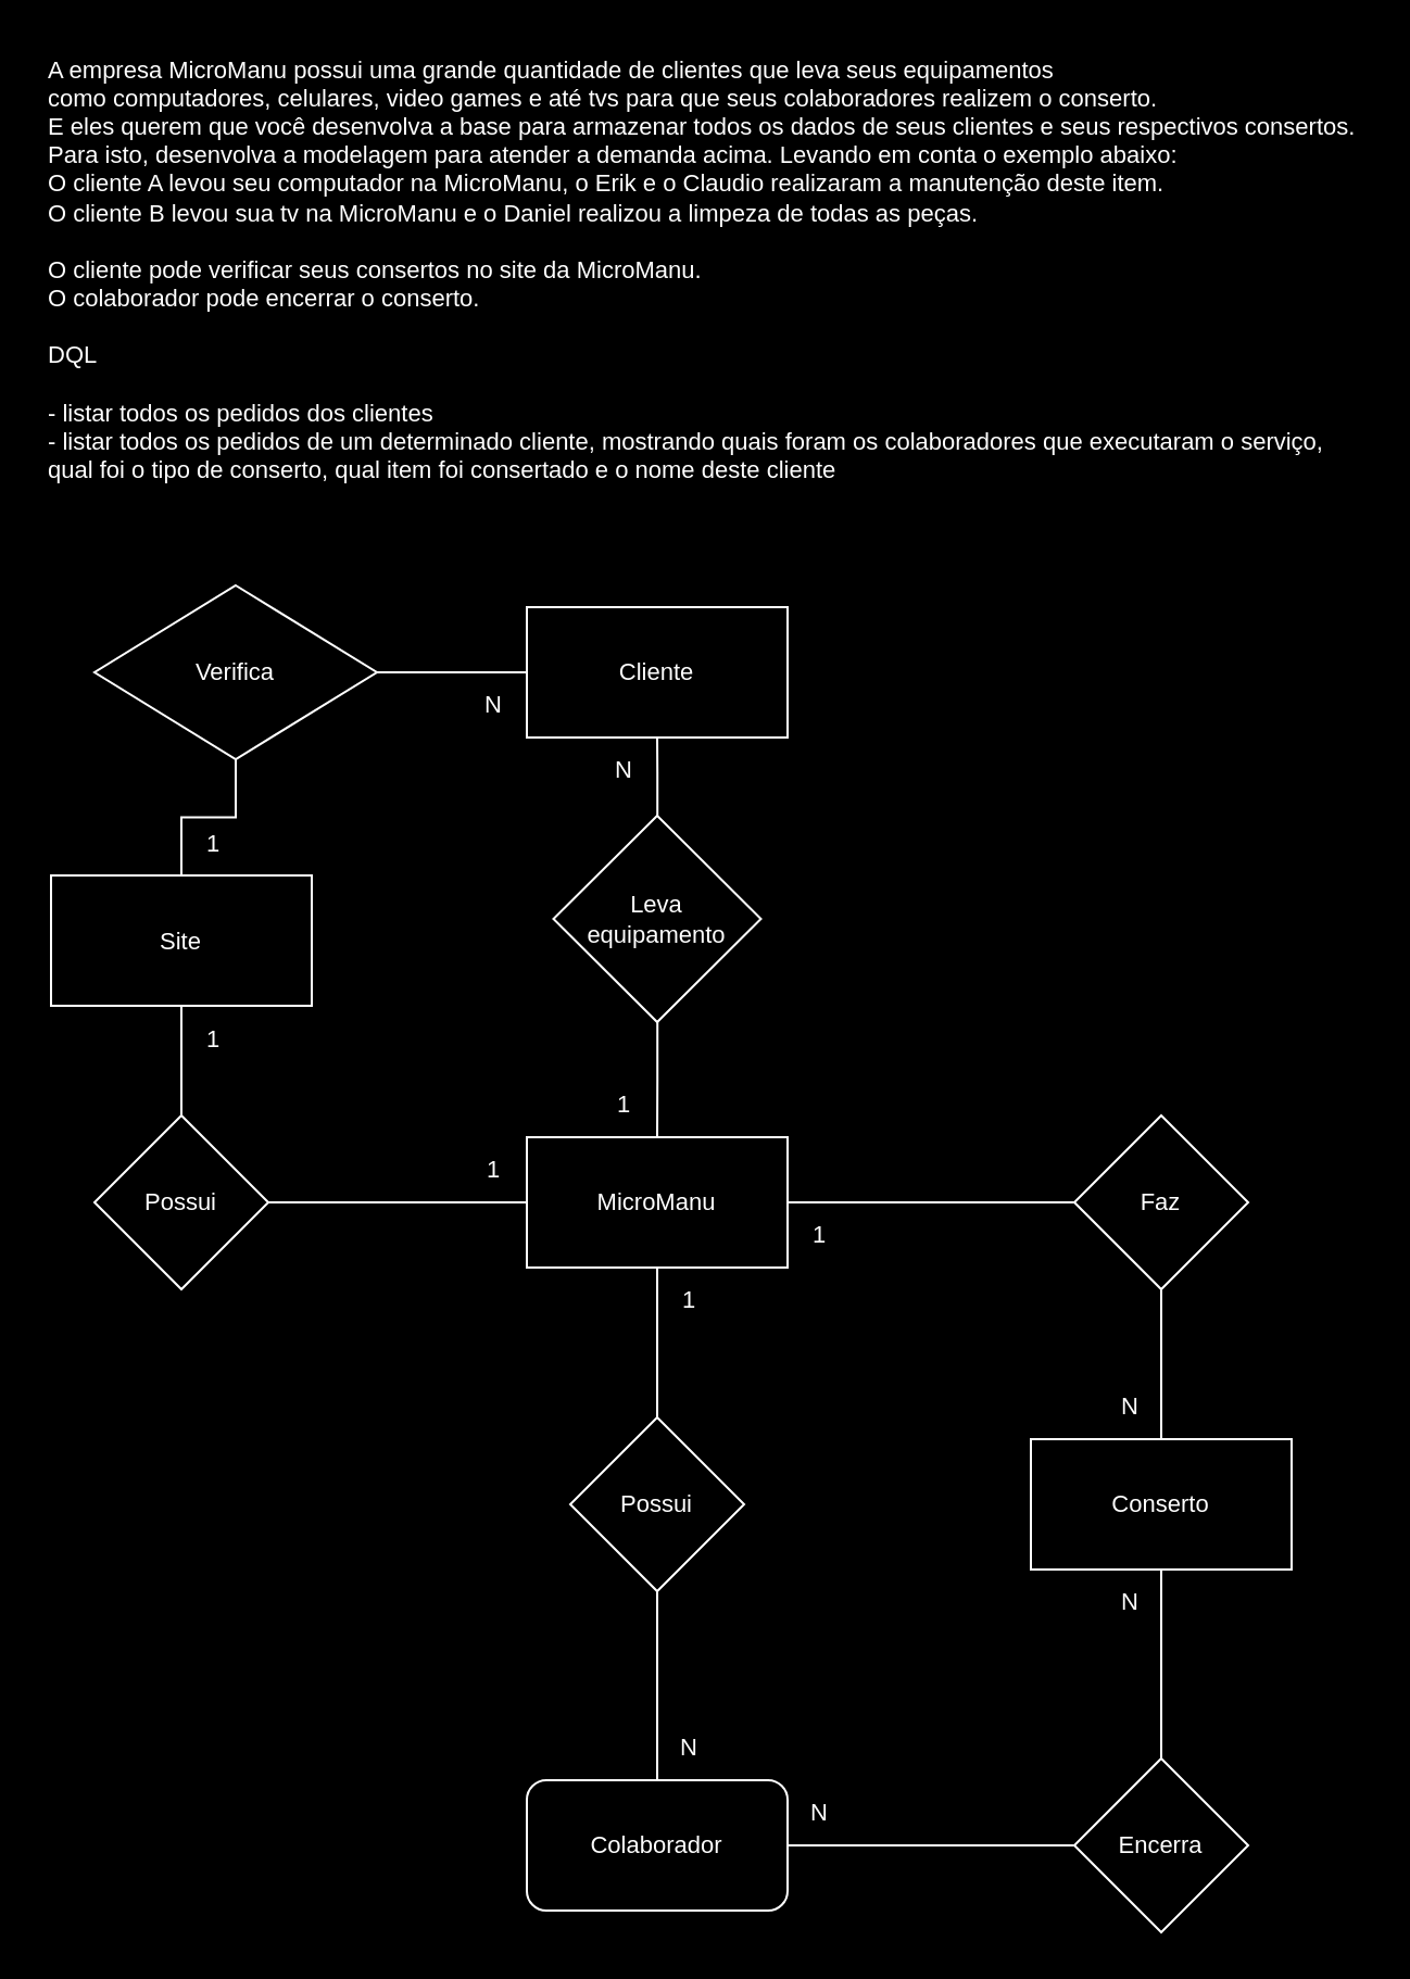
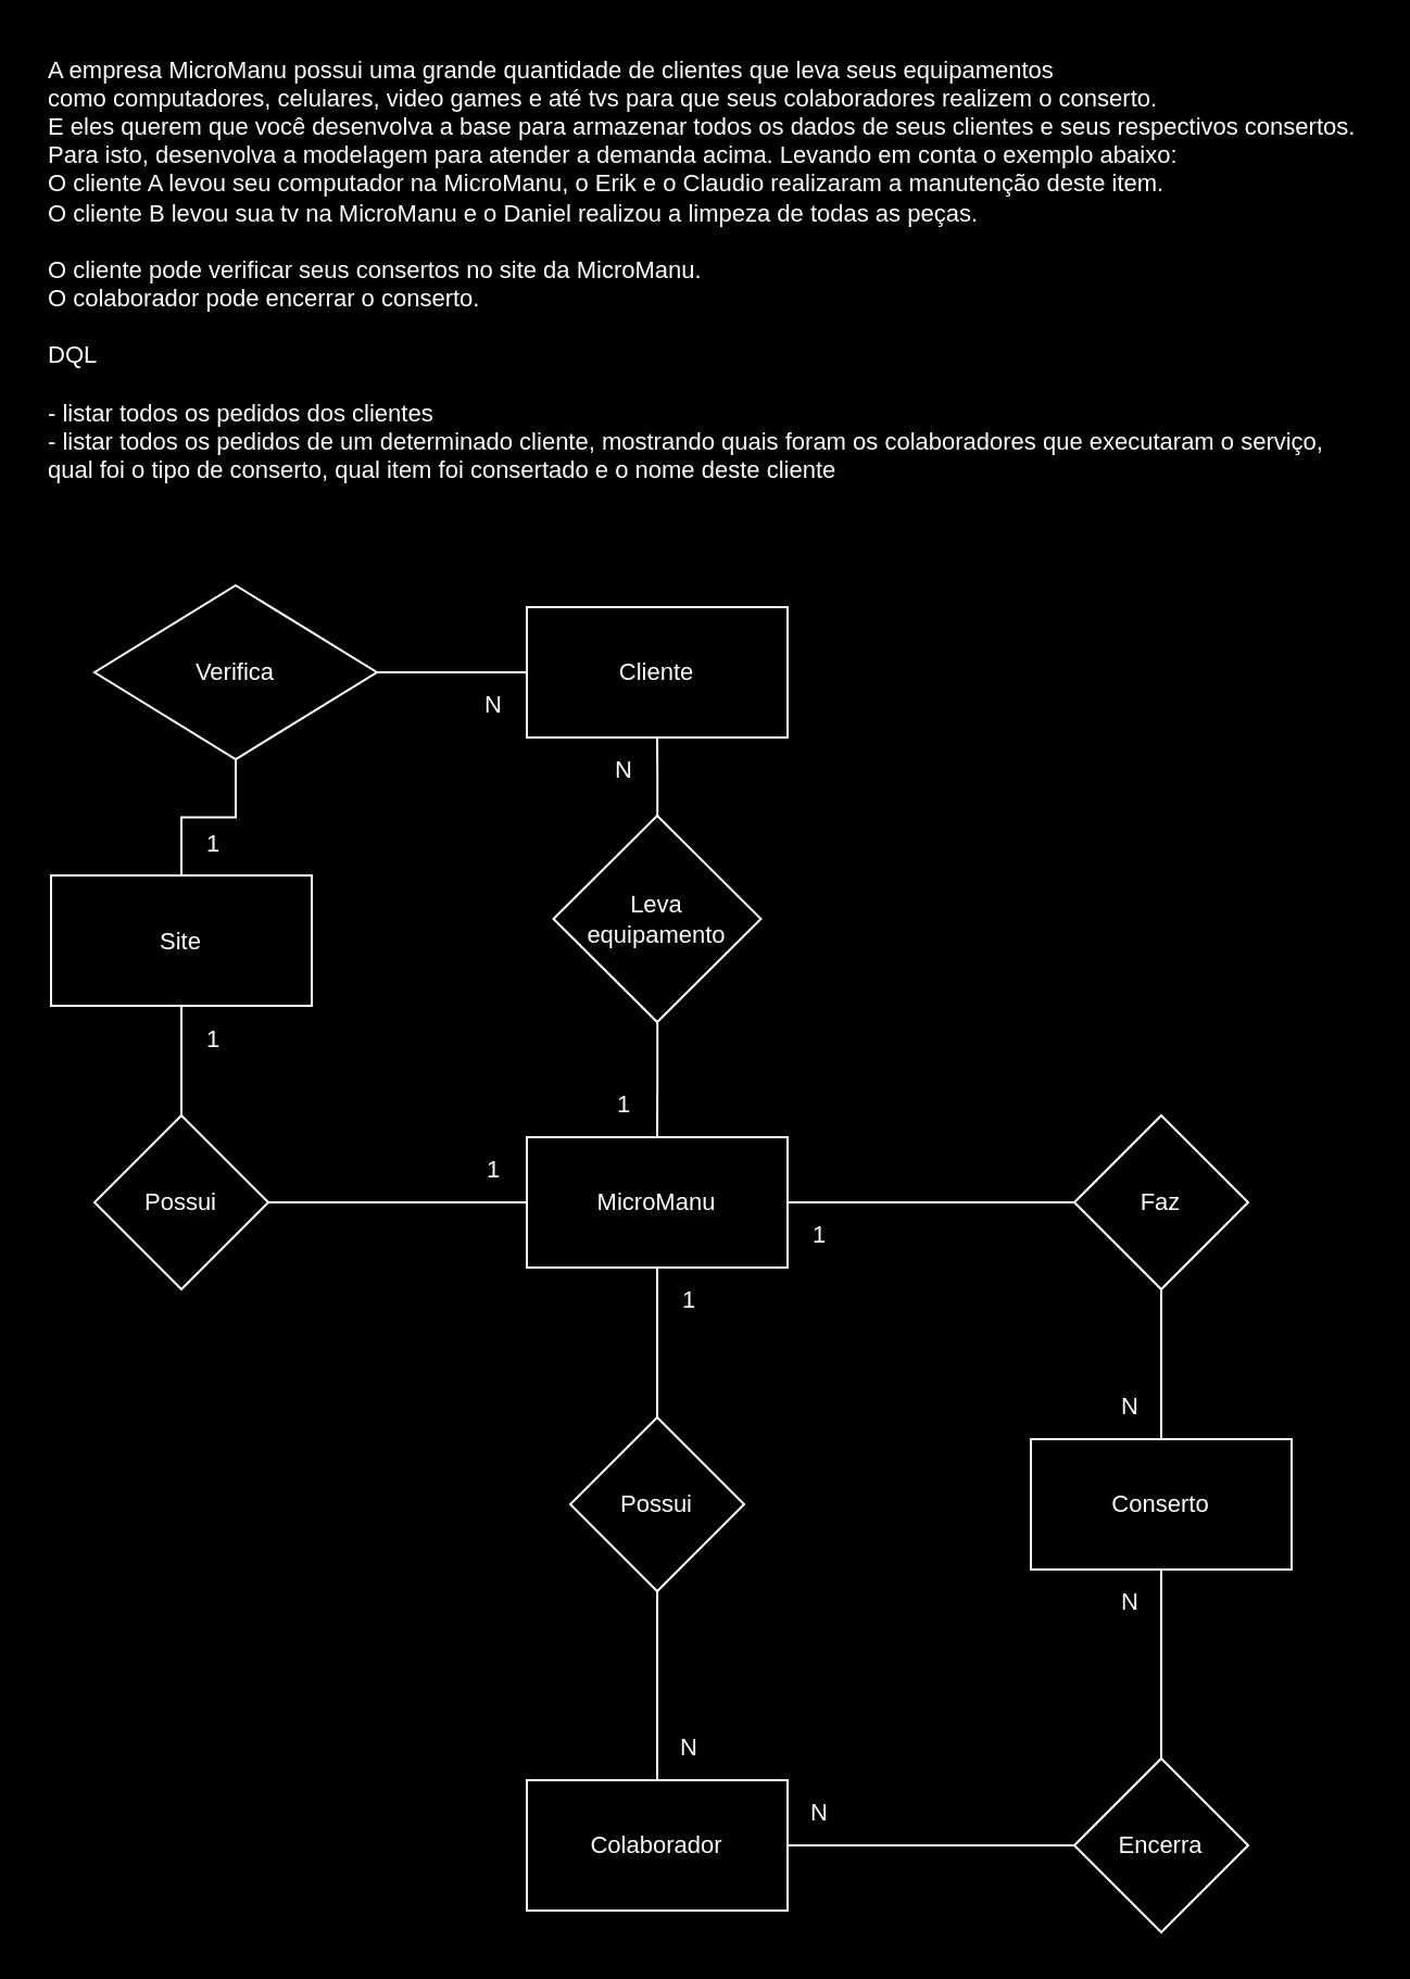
  <mxCell id="0" />
  <mxCell id="1" parent="0" />
  <mxCell id="2" value="&lt;div&gt;﻿A empresa MicroManu possui uma grande quantidade de clientes que leva seus equipamentos&amp;nbsp;&lt;/div&gt;&lt;div&gt;como computadores, celulares, video games e até tvs para que seus colaboradores realizem o conserto.&lt;/div&gt;&lt;div&gt;E eles querem que você desenvolva a base para armazenar todos os dados de seus clientes e seus respectivos consertos.&lt;/div&gt;&lt;div&gt;Para isto, desenvolva a modelagem para atender a demanda acima. Levando em conta o exemplo abaixo:&lt;/div&gt;&lt;div&gt;O cliente A levou seu computador na MicroManu, o Erik e o Claudio realizaram a manutenção deste item.&lt;/div&gt;&lt;div&gt;O cliente B levou sua tv na MicroManu e o Daniel realizou a limpeza de todas as peças.&lt;/div&gt;&lt;div&gt;&lt;br&gt;&lt;/div&gt;&lt;div&gt;O cliente pode verificar seus consertos no site da MicroManu.&lt;/div&gt;&lt;div&gt;O colaborador pode encerrar o conserto.&lt;/div&gt;&lt;div&gt;&lt;br&gt;&lt;/div&gt;&lt;div&gt;DQL&lt;/div&gt;&lt;div&gt;&lt;br&gt;&lt;/div&gt;&lt;div&gt;- listar todos os pedidos dos clientes&lt;/div&gt;&lt;div&gt;- listar todos os pedidos de um determinado cliente, mostrando quais foram os colaboradores que executaram o serviço, qual foi o tipo de conserto, qual item foi consertado e o nome deste cliente&lt;/div&gt;" style="text;html=1;strokeColor=none;fillColor=none;align=left;verticalAlign=middle;whiteSpace=wrap;rounded=0;fontSize=11;fontFamily=Helvetica;fontColor=#FFFFFF;" vertex="1" parent="1"><mxGeometry x="20" y="20" width="607" height="208" as="geometry" /></mxCell>
  <mxCell id="3" value="Cliente" style="rounded=0;whiteSpace=wrap;html=1;labelBackgroundColor=none;strokeColor=#FFFFFF;fontFamily=Helvetica;fontSize=11;fontColor=#FFFFFF;fillColor=none;gradientColor=none;" vertex="1" parent="1"><mxGeometry x="242" y="279" width="120" height="60" as="geometry" /></mxCell>
  <mxCell id="4" style="edgeStyle=orthogonalEdgeStyle;shape=connector;rounded=0;orthogonalLoop=1;jettySize=auto;html=1;entryX=0.5;entryY=0;entryDx=0;entryDy=0;labelBackgroundColor=default;strokeColor=#FFFFFF;fontFamily=Helvetica;fontSize=11;fontColor=#FFFFFF;endArrow=none;endFill=0;" edge="1" parent="1" source="6" target="18"><mxGeometry relative="1" as="geometry" /></mxCell>
  <mxCell id="5" style="edgeStyle=orthogonalEdgeStyle;shape=connector;rounded=0;orthogonalLoop=1;jettySize=auto;html=1;entryX=0;entryY=0.5;entryDx=0;entryDy=0;labelBackgroundColor=default;strokeColor=#FFFFFF;fontFamily=Helvetica;fontSize=11;fontColor=#FFFFFF;endArrow=none;endFill=0;" edge="1" parent="1" source="6" target="23"><mxGeometry relative="1" as="geometry" /></mxCell>
  <mxCell id="6" value="MicroManu" style="rounded=0;whiteSpace=wrap;html=1;labelBackgroundColor=none;strokeColor=#FFFFFF;fontFamily=Helvetica;fontSize=11;fontColor=#FFFFFF;fillColor=none;gradientColor=none;" vertex="1" parent="1"><mxGeometry x="242" y="523" width="120" height="60" as="geometry" /></mxCell>
  <mxCell id="7" style="edgeStyle=orthogonalEdgeStyle;shape=connector;rounded=0;orthogonalLoop=1;jettySize=auto;html=1;entryX=0.5;entryY=1;entryDx=0;entryDy=0;labelBackgroundColor=default;strokeColor=#FFFFFF;fontFamily=Helvetica;fontSize=11;fontColor=#FFFFFF;endArrow=none;endFill=0;" edge="1" parent="1" source="9" target="3"><mxGeometry relative="1" as="geometry" /></mxCell>
  <mxCell id="8" style="edgeStyle=orthogonalEdgeStyle;shape=connector;rounded=0;orthogonalLoop=1;jettySize=auto;html=1;entryX=0.5;entryY=0;entryDx=0;entryDy=0;labelBackgroundColor=default;strokeColor=#FFFFFF;fontFamily=Helvetica;fontSize=11;fontColor=#FFFFFF;endArrow=none;endFill=0;" edge="1" parent="1" source="9" target="6"><mxGeometry relative="1" as="geometry" /></mxCell>
  <mxCell id="9" value="Leva&lt;br&gt;equipamento" style="rhombus;whiteSpace=wrap;html=1;labelBackgroundColor=none;strokeColor=#FFFFFF;fontFamily=Helvetica;fontSize=11;fontColor=#FFFFFF;fillColor=none;gradientColor=none;" vertex="1" parent="1"><mxGeometry x="254.25" y="375" width="95.5" height="95" as="geometry" /></mxCell>
  <mxCell id="10" value="Site" style="rounded=0;whiteSpace=wrap;html=1;labelBackgroundColor=none;strokeColor=#FFFFFF;fontFamily=Helvetica;fontSize=11;fontColor=#FFFFFF;fillColor=none;gradientColor=none;" vertex="1" parent="1"><mxGeometry x="23" y="402.5" width="120" height="60" as="geometry" /></mxCell>
  <mxCell id="11" style="edgeStyle=orthogonalEdgeStyle;shape=connector;rounded=0;orthogonalLoop=1;jettySize=auto;html=1;entryX=0;entryY=0.5;entryDx=0;entryDy=0;labelBackgroundColor=default;strokeColor=#FFFFFF;fontFamily=Helvetica;fontSize=11;fontColor=#FFFFFF;endArrow=none;endFill=0;" edge="1" parent="1" source="13" target="6"><mxGeometry relative="1" as="geometry" /></mxCell>
  <mxCell id="12" style="edgeStyle=orthogonalEdgeStyle;shape=connector;rounded=0;orthogonalLoop=1;jettySize=auto;html=1;entryX=0.5;entryY=1;entryDx=0;entryDy=0;labelBackgroundColor=default;strokeColor=#FFFFFF;fontFamily=Helvetica;fontSize=11;fontColor=#FFFFFF;endArrow=none;endFill=0;" edge="1" parent="1" source="13" target="10"><mxGeometry relative="1" as="geometry" /></mxCell>
  <mxCell id="13" value="Possui" style="rhombus;whiteSpace=wrap;html=1;labelBackgroundColor=none;strokeColor=#FFFFFF;fontFamily=Helvetica;fontSize=11;fontColor=#FFFFFF;fillColor=none;gradientColor=none;" vertex="1" parent="1"><mxGeometry x="43" y="513" width="80" height="80" as="geometry" /></mxCell>
  <mxCell id="14" style="edgeStyle=orthogonalEdgeStyle;shape=connector;rounded=0;orthogonalLoop=1;jettySize=auto;html=1;entryX=0;entryY=0.5;entryDx=0;entryDy=0;labelBackgroundColor=default;strokeColor=#FFFFFF;fontFamily=Helvetica;fontSize=11;fontColor=#FFFFFF;endArrow=none;endFill=0;" edge="1" parent="1" source="16" target="3"><mxGeometry relative="1" as="geometry" /></mxCell>
  <mxCell id="15" style="edgeStyle=orthogonalEdgeStyle;shape=connector;rounded=0;orthogonalLoop=1;jettySize=auto;html=1;entryX=0.5;entryY=0;entryDx=0;entryDy=0;labelBackgroundColor=default;strokeColor=#FFFFFF;fontFamily=Helvetica;fontSize=11;fontColor=#FFFFFF;endArrow=none;endFill=0;" edge="1" parent="1" source="16" target="10"><mxGeometry relative="1" as="geometry" /></mxCell>
  <mxCell id="16" value="Verifica" style="rhombus;whiteSpace=wrap;html=1;labelBackgroundColor=none;strokeColor=#FFFFFF;fontFamily=Helvetica;fontSize=11;fontColor=#FFFFFF;fillColor=none;gradientColor=none;" vertex="1" parent="1"><mxGeometry x="43" y="269" width="130" height="80" as="geometry" /></mxCell>
  <mxCell id="17" style="edgeStyle=orthogonalEdgeStyle;shape=connector;rounded=0;orthogonalLoop=1;jettySize=auto;html=1;entryX=0.5;entryY=0;entryDx=0;entryDy=0;labelBackgroundColor=default;strokeColor=#FFFFFF;fontFamily=Helvetica;fontSize=11;fontColor=#FFFFFF;endArrow=none;endFill=0;" edge="1" parent="1" source="18" target="20"><mxGeometry relative="1" as="geometry" /></mxCell>
  <mxCell id="18" value="Possui" style="rhombus;whiteSpace=wrap;html=1;labelBackgroundColor=none;strokeColor=#FFFFFF;fontFamily=Helvetica;fontSize=11;fontColor=#FFFFFF;fillColor=none;gradientColor=none;" vertex="1" parent="1"><mxGeometry x="262" y="652" width="80" height="80" as="geometry" /></mxCell>
  <mxCell id="19" style="edgeStyle=orthogonalEdgeStyle;shape=connector;rounded=0;orthogonalLoop=1;jettySize=auto;html=1;entryX=0;entryY=0.5;entryDx=0;entryDy=0;labelBackgroundColor=default;strokeColor=#FFFFFF;fontFamily=Helvetica;fontSize=11;fontColor=#FFFFFF;endArrow=none;endFill=0;" edge="1" parent="1" source="20" target="21"><mxGeometry relative="1" as="geometry" /></mxCell>
- <mxCell id="20" value="Colaborador" style="whiteSpace=wrap;html=1;labelBackgroundColor=none;strokeColor=#FFFFFF;fontFamily=Helvetica;fontSize=11;fontColor=#FFFFFF;fillColor=none;gradientColor=none;rounded=1;" vertex="1" parent="1"><mxGeometry x="242" y="819" width="120" height="60" as="geometry" /></mxCell>
+ <mxCell id="20" value="Colaborador" style="rounded=0;whiteSpace=wrap;html=1;labelBackgroundColor=none;strokeColor=#FFFFFF;fontFamily=Helvetica;fontSize=11;fontColor=#FFFFFF;fillColor=none;gradientColor=none;" vertex="1" parent="1"><mxGeometry x="242" y="819" width="120" height="60" as="geometry" /></mxCell>
  <mxCell id="21" value="Encerra" style="rhombus;whiteSpace=wrap;html=1;labelBackgroundColor=none;strokeColor=#FFFFFF;fontFamily=Helvetica;fontSize=11;fontColor=#FFFFFF;fillColor=none;gradientColor=none;" vertex="1" parent="1"><mxGeometry x="494" y="809" width="80" height="80" as="geometry" /></mxCell>
  <mxCell id="22" style="edgeStyle=orthogonalEdgeStyle;shape=connector;rounded=0;orthogonalLoop=1;jettySize=auto;html=1;entryX=0.5;entryY=0;entryDx=0;entryDy=0;labelBackgroundColor=default;strokeColor=#FFFFFF;fontFamily=Helvetica;fontSize=11;fontColor=#FFFFFF;endArrow=none;endFill=0;" edge="1" parent="1" source="23" target="25"><mxGeometry relative="1" as="geometry" /></mxCell>
  <mxCell id="23" value="Faz" style="rhombus;whiteSpace=wrap;html=1;labelBackgroundColor=none;strokeColor=#FFFFFF;fontFamily=Helvetica;fontSize=11;fontColor=#FFFFFF;fillColor=none;gradientColor=none;" vertex="1" parent="1"><mxGeometry x="494" y="513" width="80" height="80" as="geometry" /></mxCell>
  <mxCell id="24" style="edgeStyle=orthogonalEdgeStyle;shape=connector;rounded=0;orthogonalLoop=1;jettySize=auto;html=1;entryX=0.5;entryY=0;entryDx=0;entryDy=0;labelBackgroundColor=default;strokeColor=#FFFFFF;fontFamily=Helvetica;fontSize=11;fontColor=#FFFFFF;endArrow=none;endFill=0;" edge="1" parent="1" source="25" target="21"><mxGeometry relative="1" as="geometry" /></mxCell>
  <mxCell id="25" value="Conserto" style="rounded=0;whiteSpace=wrap;html=1;labelBackgroundColor=none;strokeColor=#FFFFFF;fontFamily=Helvetica;fontSize=11;fontColor=#FFFFFF;fillColor=none;gradientColor=none;" vertex="1" parent="1"><mxGeometry x="474" y="662" width="120" height="60" as="geometry" /></mxCell>
  <mxCell id="26" value="N" style="text;html=1;strokeColor=none;fillColor=none;align=center;verticalAlign=middle;whiteSpace=wrap;rounded=0;fontSize=11;fontFamily=Helvetica;fontColor=#FFFFFF;" vertex="1" parent="1"><mxGeometry x="272" y="339" width="30" height="30" as="geometry" /></mxCell>
  <mxCell id="27" value="1" style="text;html=1;strokeColor=none;fillColor=none;align=center;verticalAlign=middle;whiteSpace=wrap;rounded=0;fontSize=11;fontFamily=Helvetica;fontColor=#FFFFFF;" vertex="1" parent="1"><mxGeometry x="83" y="372.5" width="30" height="30" as="geometry" /></mxCell>
  <mxCell id="28" value="1" style="text;html=1;strokeColor=none;fillColor=none;align=center;verticalAlign=middle;whiteSpace=wrap;rounded=0;fontSize=11;fontFamily=Helvetica;fontColor=#FFFFFF;" vertex="1" parent="1"><mxGeometry x="83" y="462.5" width="30" height="30" as="geometry" /></mxCell>
  <mxCell id="29" value="1" style="text;html=1;strokeColor=none;fillColor=none;align=center;verticalAlign=middle;whiteSpace=wrap;rounded=0;fontSize=11;fontFamily=Helvetica;fontColor=#FFFFFF;" vertex="1" parent="1"><mxGeometry x="212" y="523" width="30" height="30" as="geometry" /></mxCell>
  <mxCell id="30" value="1" style="text;html=1;strokeColor=none;fillColor=none;align=center;verticalAlign=middle;whiteSpace=wrap;rounded=0;fontSize=11;fontFamily=Helvetica;fontColor=#FFFFFF;" vertex="1" parent="1"><mxGeometry x="272" y="492.5" width="30" height="30" as="geometry" /></mxCell>
  <mxCell id="31" value="N" style="text;html=1;strokeColor=none;fillColor=none;align=center;verticalAlign=middle;whiteSpace=wrap;rounded=0;fontSize=11;fontFamily=Helvetica;fontColor=#FFFFFF;" vertex="1" parent="1"><mxGeometry x="212" y="309" width="30" height="30" as="geometry" /></mxCell>
  <mxCell id="32" value="1" style="text;html=1;strokeColor=none;fillColor=none;align=center;verticalAlign=middle;whiteSpace=wrap;rounded=0;fontSize=11;fontFamily=Helvetica;fontColor=#FFFFFF;" vertex="1" parent="1"><mxGeometry x="302" y="583" width="30" height="30" as="geometry" /></mxCell>
  <mxCell id="33" value="N" style="text;html=1;strokeColor=none;fillColor=none;align=center;verticalAlign=middle;whiteSpace=wrap;rounded=0;fontSize=11;fontFamily=Helvetica;fontColor=#FFFFFF;" vertex="1" parent="1"><mxGeometry x="302" y="789" width="30" height="30" as="geometry" /></mxCell>
  <mxCell id="34" value="N" style="text;html=1;strokeColor=none;fillColor=none;align=center;verticalAlign=middle;whiteSpace=wrap;rounded=0;fontSize=11;fontFamily=Helvetica;fontColor=#FFFFFF;" vertex="1" parent="1"><mxGeometry x="362" y="819" width="30" height="30" as="geometry" /></mxCell>
  <mxCell id="35" value="N" style="text;html=1;strokeColor=none;fillColor=none;align=center;verticalAlign=middle;whiteSpace=wrap;rounded=0;fontSize=11;fontFamily=Helvetica;fontColor=#FFFFFF;" vertex="1" parent="1"><mxGeometry x="505" y="722" width="30" height="30" as="geometry" /></mxCell>
  <mxCell id="36" value="N" style="text;html=1;strokeColor=none;fillColor=none;align=center;verticalAlign=middle;whiteSpace=wrap;rounded=0;fontSize=11;fontFamily=Helvetica;fontColor=#FFFFFF;" vertex="1" parent="1"><mxGeometry x="505" y="632" width="30" height="30" as="geometry" /></mxCell>
  <mxCell id="37" value="1" style="text;html=1;strokeColor=none;fillColor=none;align=center;verticalAlign=middle;whiteSpace=wrap;rounded=0;fontSize=11;fontFamily=Helvetica;fontColor=#FFFFFF;" vertex="1" parent="1"><mxGeometry x="362" y="553" width="30" height="30" as="geometry" /></mxCell>
